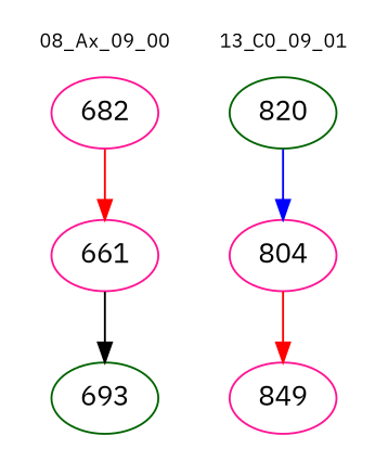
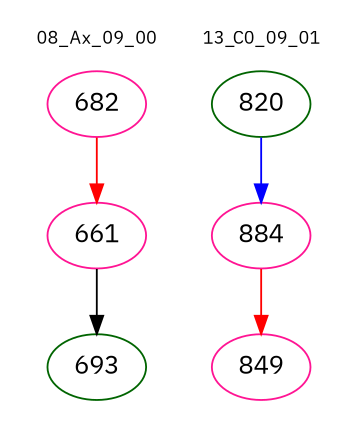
  digraph {
    fontname="IBM Plex Sans"
    node [color=deeppink fontname="IBM Plex Sans"]
    edge [color=red fontname="IBM Plex Sans"]
    n1 [label=682]
    n2 [label=661]
    n3 [color=darkgreen label=693]
    n4 [color=darkgreen label=820]
-   n5 [label=804]
+   n5 [label=884]
    n6 [label=849]
    subgraph cluster_1 {
      color=white
      fontsize=10
      label="08_Ax_09_00"
      n1
      n2
      n3
    }
    subgraph cluster_2 {
      color=white
      fontsize=10
      label="13_C0_09_01"
      n4
      n5
      n6
    }
    n1 -> n2
    n2 -> n3 [color=black]
    n4 -> n5 [color=blue]
    n5 -> n6
  }
